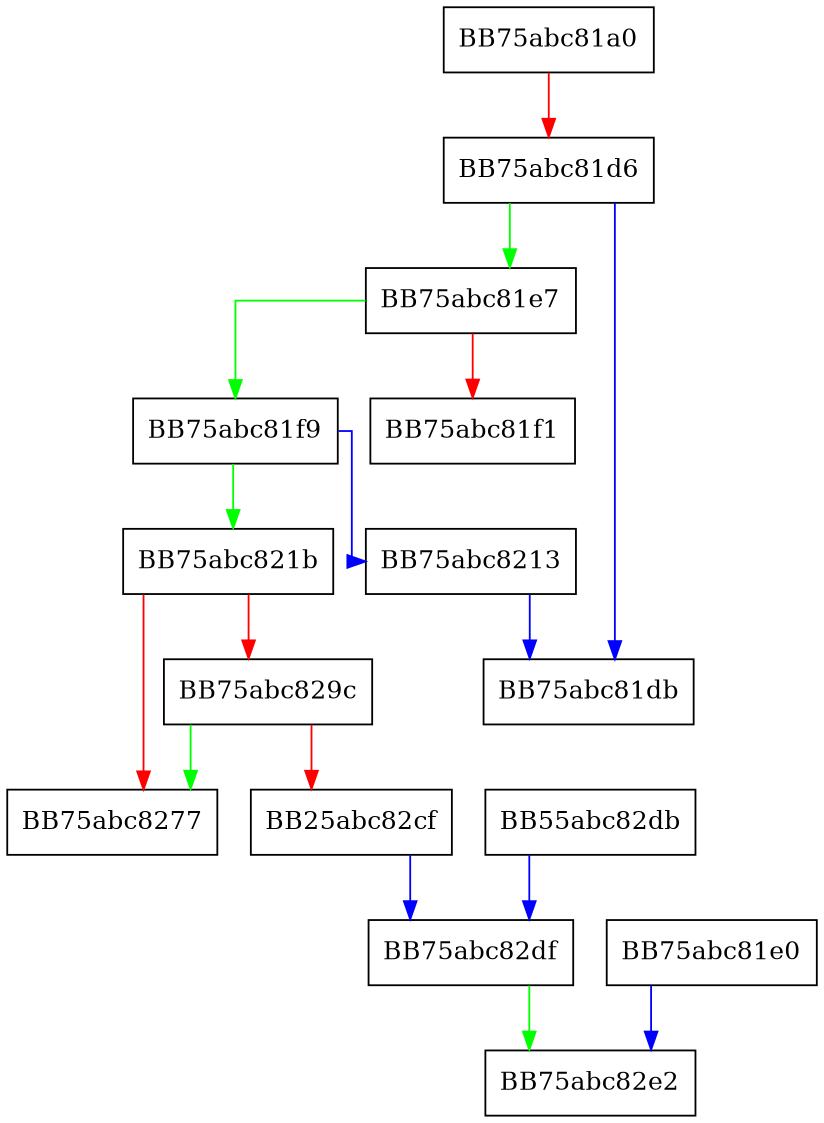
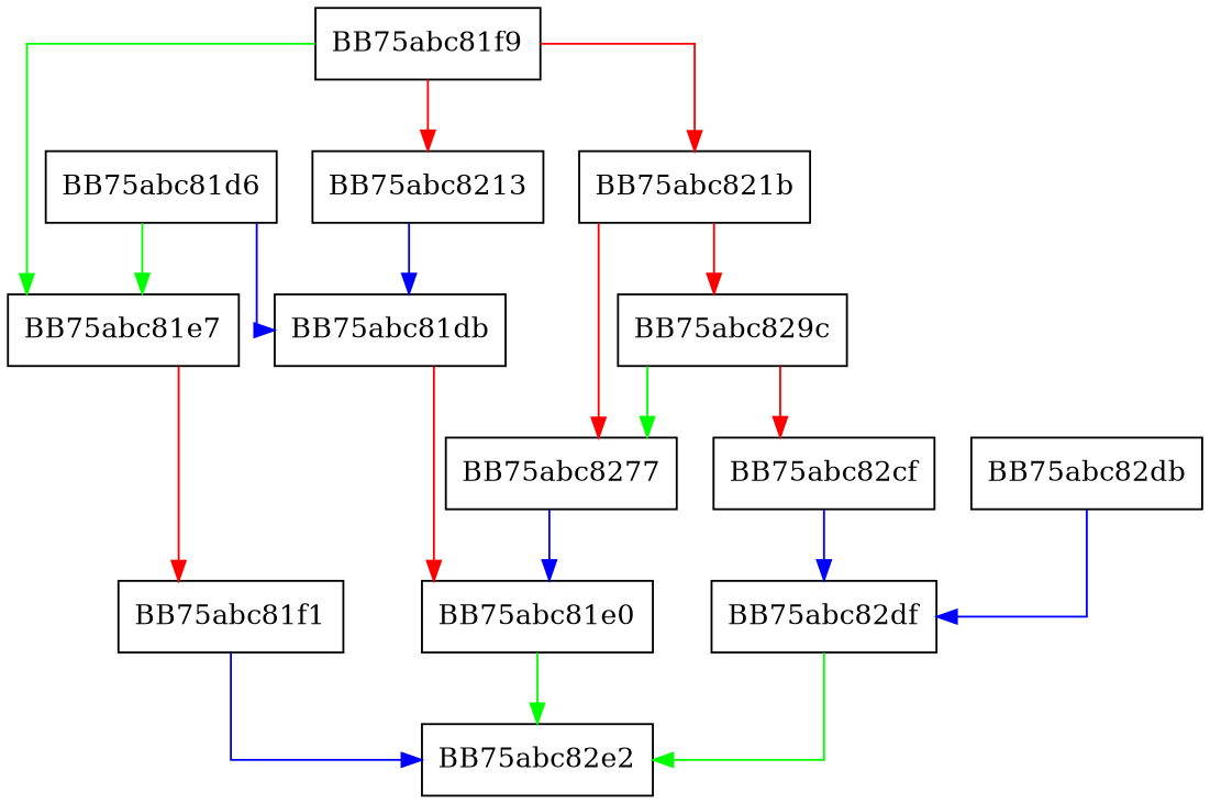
  digraph {
    splines=ortho
    node [shape=box]
    edge [color=red]
-   BB75abc81a0
    BB75abc81d6
    BB75abc81e7
    BB75abc81f9
    BB75abc81f1
    BB75abc81db
    BB75abc821b
    BB75abc8213
    BB75abc82e2
    BB75abc81e0
    BB75abc829c
    BB75abc8277
-   BB75abc82cf [label=BB25abc82cf]
-   BB75abc82db [label=BB55abc82db]
+   BB75abc82cf
+   BB75abc82db
    BB75abc82df
-   BB75abc81a0 -> BB75abc81d6
    BB75abc81d6 -> BB75abc81e7 [color=green]
    BB75abc81d6 -> BB75abc81db [color=blue]
-   BB75abc81e7 -> BB75abc81f9 [color=green]
+   BB75abc81f9 -> BB75abc81e7 [color=green]
    BB75abc81e7 -> BB75abc81f1
-   BB75abc81f9 -> BB75abc821b [color=green]
-   BB75abc81f9 -> BB75abc8213 [color=blue]
+   BB75abc81f9 -> BB75abc821b
+   BB75abc81f9 -> BB75abc8213
+   BB75abc81f1 -> BB75abc82e2 [color=blue]
+   BB75abc81db -> BB75abc81e0
    BB75abc821b -> BB75abc829c
    BB75abc821b -> BB75abc8277
    BB75abc8213 -> BB75abc81db [color=blue]
-   BB75abc81e0 -> BB75abc82e2 [color=blue]
+   BB75abc81e0 -> BB75abc82e2 [color=green]
    BB75abc829c -> BB75abc8277 [color=green]
    BB75abc829c -> BB75abc82cf
+   BB75abc8277 -> BB75abc81e0 [color=blue]
    BB75abc82cf -> BB75abc82df [color=blue]
    BB75abc82db -> BB75abc82df [color=blue]
    BB75abc82df -> BB75abc82e2 [color=green]
  }
